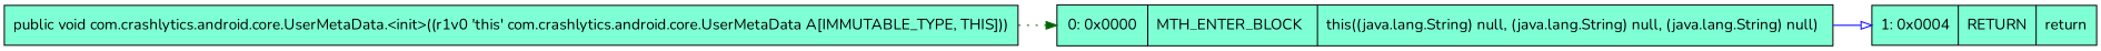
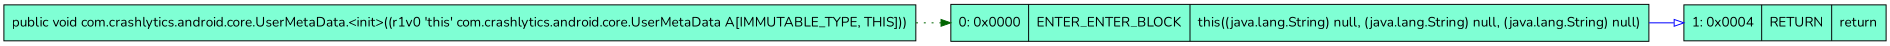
  digraph {
    rankdir=LR
    fontname=Nunito
    node [shape=record style=filled fillcolor=aquamarine fontname=Nunito]
    edge [fontname=Nunito]
-   n1 [label="{0\:\ 0x0000|MTH_ENTER_BLOCK\l|this((java.lang.String) null, (java.lang.String) null, (java.lang.String) null)\l}"]
+   n1 [label="{0\:\ 0x0000|ENTER_ENTER_BLOCK\l|this((java.lang.String) null, (java.lang.String) null, (java.lang.String) null)\l}"]
    n2 [label="{1\:\ 0x0004|RETURN\l|return\l}"]
    n3 [label="{public void com.crashlytics.android.core.UserMetaData.\<init\>((r1v0 'this' com.crashlytics.android.core.UserMetaData A[IMMUTABLE_TYPE, THIS])) }"]
    n1 -> n2 [color=blue style=solid arrowhead=onormal]
    n3 -> n1 [color=darkgreen style=dotted arrowhead=normal]
  }
